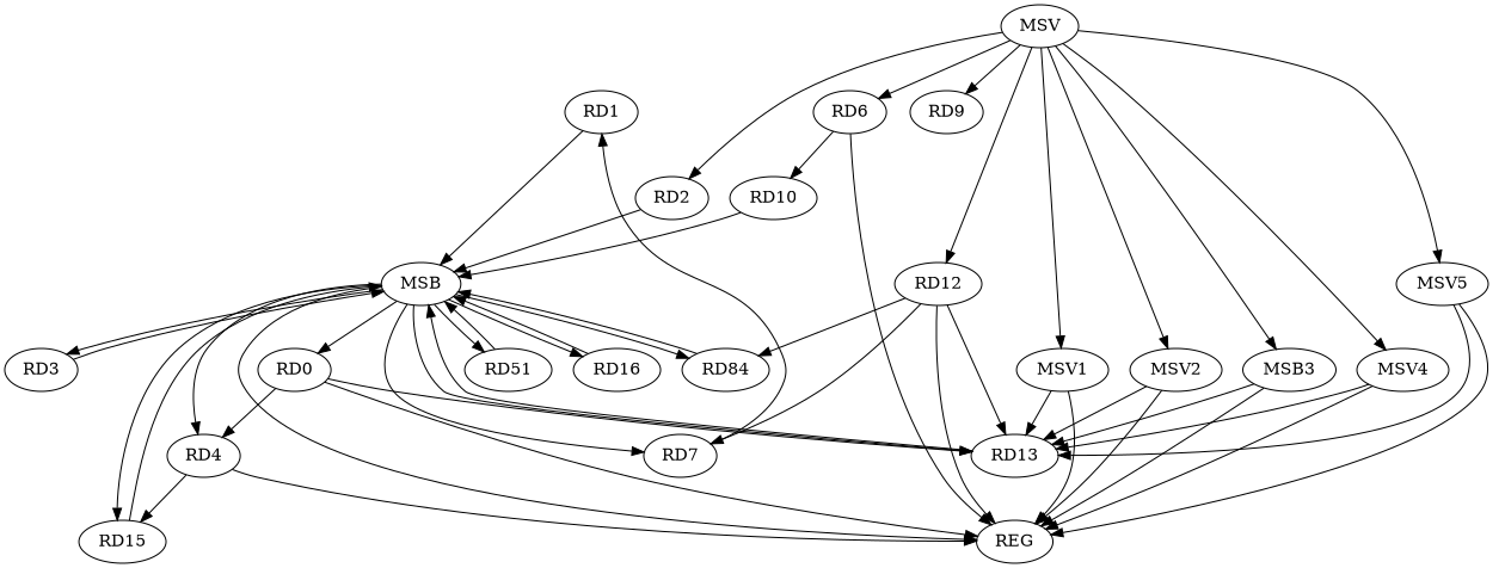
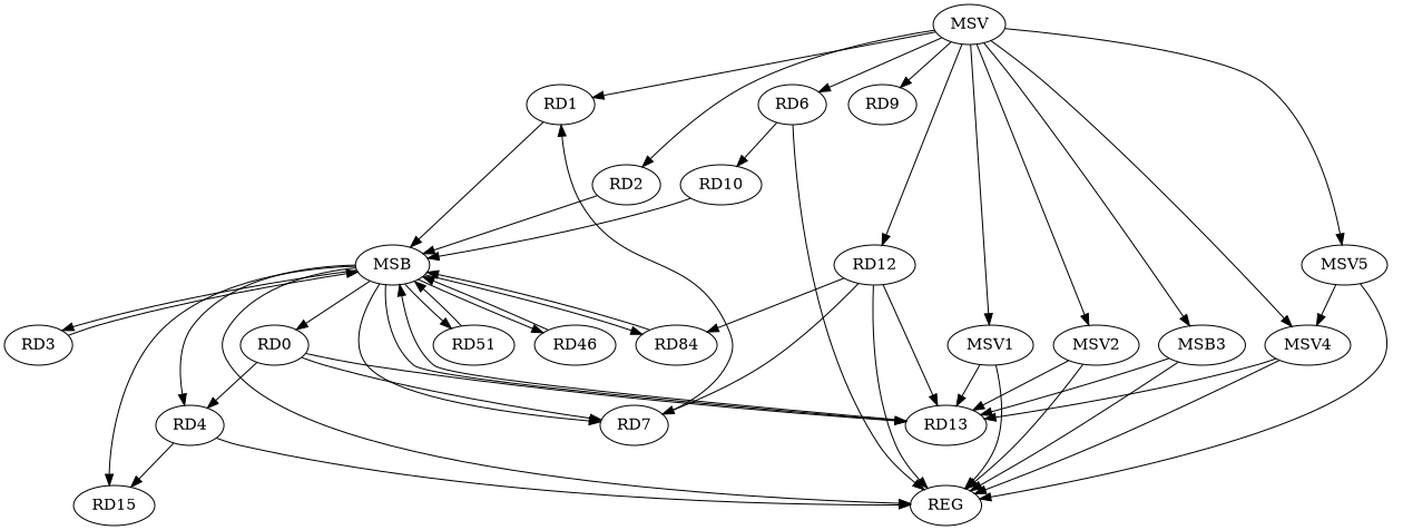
  strict digraph {
    n1 [label=RD1]
    n2 [label=MSB]
    n3 [label=RD3]
    n4 [label=RD4]
    n5 [label=RD15]
    n6 [label=REG]
    n7 [label=RD0]
    n8 [label=RD7]
    n9 [label=RD13]
    n10 [label=RD51]
    n11 [label=RD84]
-   n12 [label=RD16]
+   n12 [label=RD46]
    n13 [label=RD2]
    n14 [label=RD6]
    n15 [label=RD10]
    n16 [label=RD9]
    n17 [label=RD12]
    n18 [label=MSV]
    n19 [label=MSV1]
    n20 [label=MSV2]
    n21 [label=MSB3]
    n22 [label=MSV4]
    n23 [label=MSV5]
    n1 -> n2
    n2 -> n3
    n2 -> n4
    n2 -> n5
    n2 -> n6
    n2 -> n7
    n2 -> n8
    n2 -> n9
    n2 -> n10
    n2 -> n11
    n2 -> n12
    n3 -> n2
    n4 -> n5
    n4 -> n6
-   n5 -> n2
    n7 -> n4
-   n7 -> n6
+   n7 -> n8
    n7 -> n9
    n8 -> n1
    n9 -> n2
    n10 -> n2
    n11 -> n2
    n12 -> n2
    n13 -> n2
    n14 -> n6
    n14 -> n15
    n15 -> n2
    n17 -> n6
    n17 -> n8
    n17 -> n9
    n17 -> n11
+   n18 -> n1
    n18 -> n13
    n18 -> n14
    n18 -> n16
    n18 -> n17
    n18 -> n19
    n18 -> n20
    n18 -> n21
    n18 -> n22
    n18 -> n23
    n19 -> n6
    n19 -> n9
    n20 -> n6
    n20 -> n9
    n21 -> n6
    n21 -> n9
    n22 -> n6
    n22 -> n9
    n23 -> n6
-   n23 -> n9
+   n23 -> n22
  }
